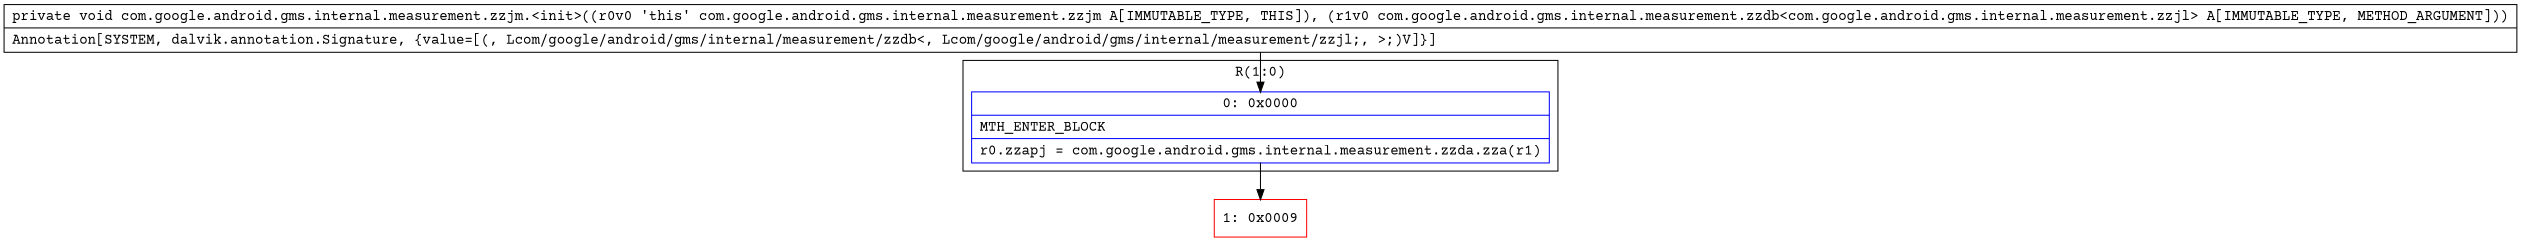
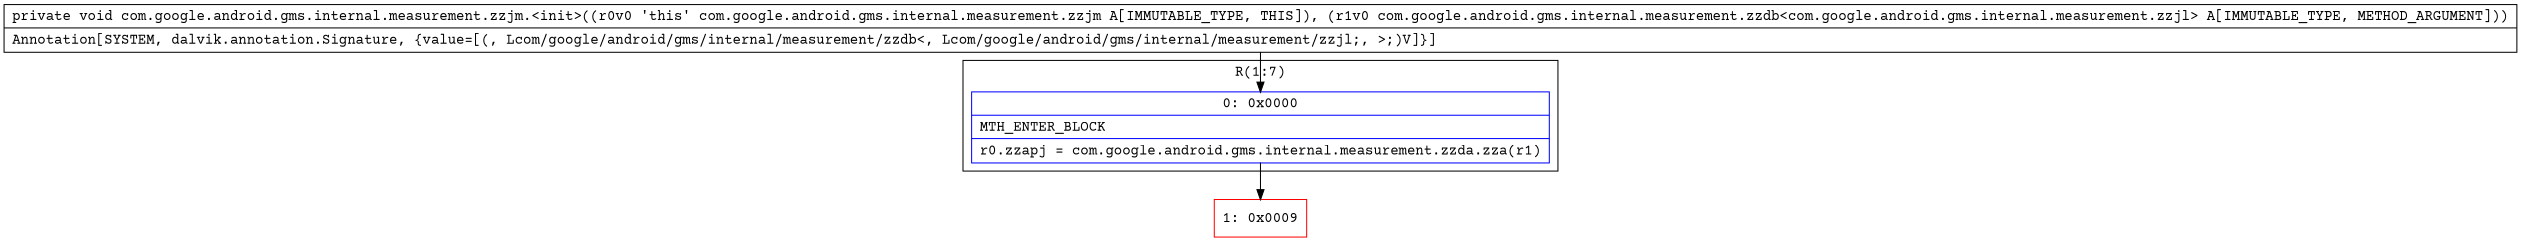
  digraph {
    fontname="Courier Prime"
    node [shape=record fontname="Courier Prime"]
    edge [fontname="Courier Prime"]
    n1 [color=blue label="{0\:\ 0x0000|MTH_ENTER_BLOCK\l|r0.zzapj = com.google.android.gms.internal.measurement.zzda.zza(r1)\l}"]
    n2 [color=red label="{1\:\ 0x0009}"]
    n3 [label="{private void com.google.android.gms.internal.measurement.zzjm.\<init\>((r0v0 'this' com.google.android.gms.internal.measurement.zzjm A[IMMUTABLE_TYPE, THIS]), (r1v0 com.google.android.gms.internal.measurement.zzdb\<com.google.android.gms.internal.measurement.zzjl\> A[IMMUTABLE_TYPE, METHOD_ARGUMENT]))  | Annotation[SYSTEM, dalvik.annotation.Signature, \{value=[(, Lcom\/google\/android\/gms\/internal\/measurement\/zzdb\<, Lcom\/google\/android\/gms\/internal\/measurement\/zzjl;, \>;)V]\}]\l}"]
    subgraph cluster_1 {
-     label="R(1:0)"
+     label="R(1:7)"
      n1
    }
    n1 -> n2
    n3 -> n1
  }
